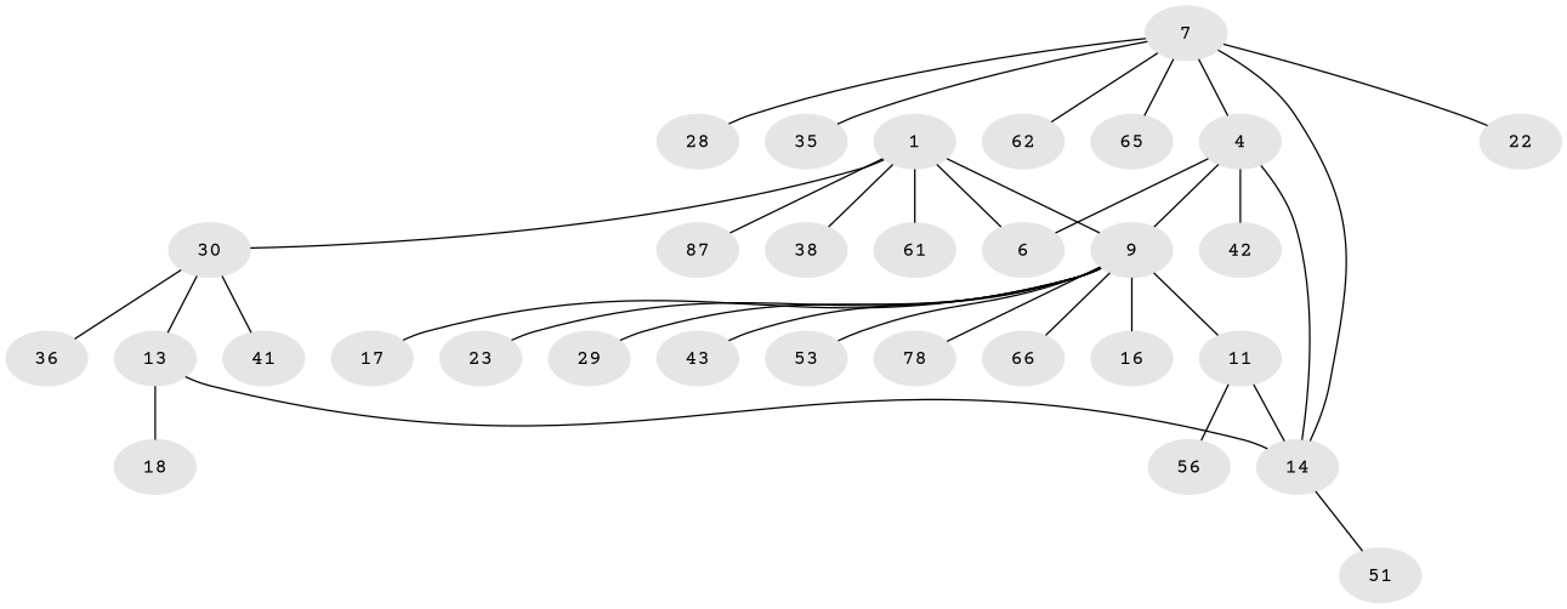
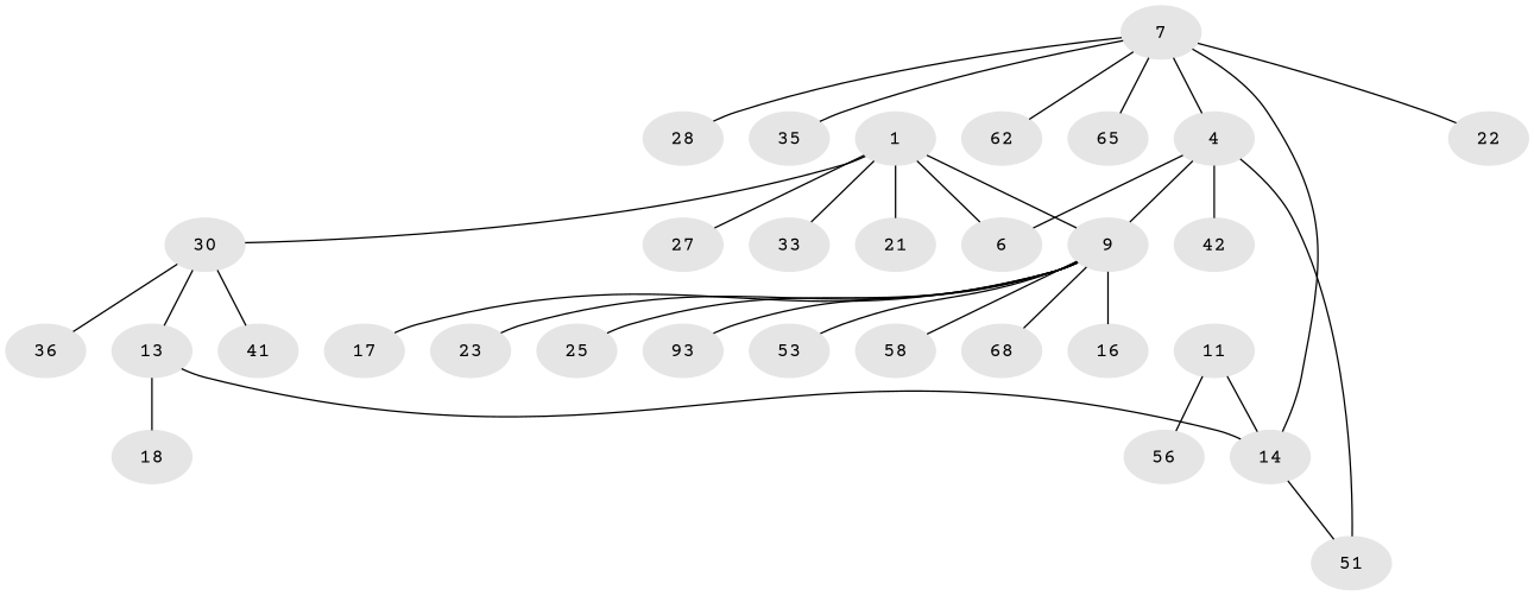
  graph {
    fontname="Courier Prime"
    node [color=gray90 fontname="Courier Prime" style=filled]
    edge [fontname="Courier Prime"]
    1 [super="+2+52+3"]
    6 [super="+44+32"]
    9 [super="+10"]
-   27 [label=87]
+   27
    30
-   38
-   61
+   38 [label=33]
+   61 [label=21]
    11
    16
    17
    23
-   25 [label=29]
-   43
+   25
+   43 [label=93]
    53 [super="+54+55"]
-   58 [label=78]
-   66
+   58
+   66 [label=68]
    14 [super="+20+15"]
    13
    18 [super="+29+48"]
    36
    41
    4 [super="+34+5"]
    42
    n24 [label=51]
    7 [super="+8"]
    22 [super="+39"]
    28
    35
    62
    65
    n31 [label=56]
    1 -- 6
    1 -- 9 [weight=2]
    1 -- 27
    1 -- 30
    1 -- 38
    1 -- 61
-   9 -- 11 [weight=2]
    9 -- 16
    9 -- 17
    9 -- 23
    9 -- 25
    9 -- 43
    9 -- 53
    9 -- 58
    9 -- 66
    30 -- 13
    30 -- 36
    30 -- 41
    11 -- 14
    11 -- n31
    14 -- n24
    13 -- 14 [weight=2]
    13 -- 18
    4 -- 6 [weight=2]
    4 -- 9 [weight=3]
-   4 -- 14 [weight=2]
+   4 -- n24 [weight=2]
    4 -- 42
    7 -- 14
    7 -- 4 [weight=2]
    7 -- 22
    7 -- 28
    7 -- 35
    7 -- 62
    7 -- 65
  }
